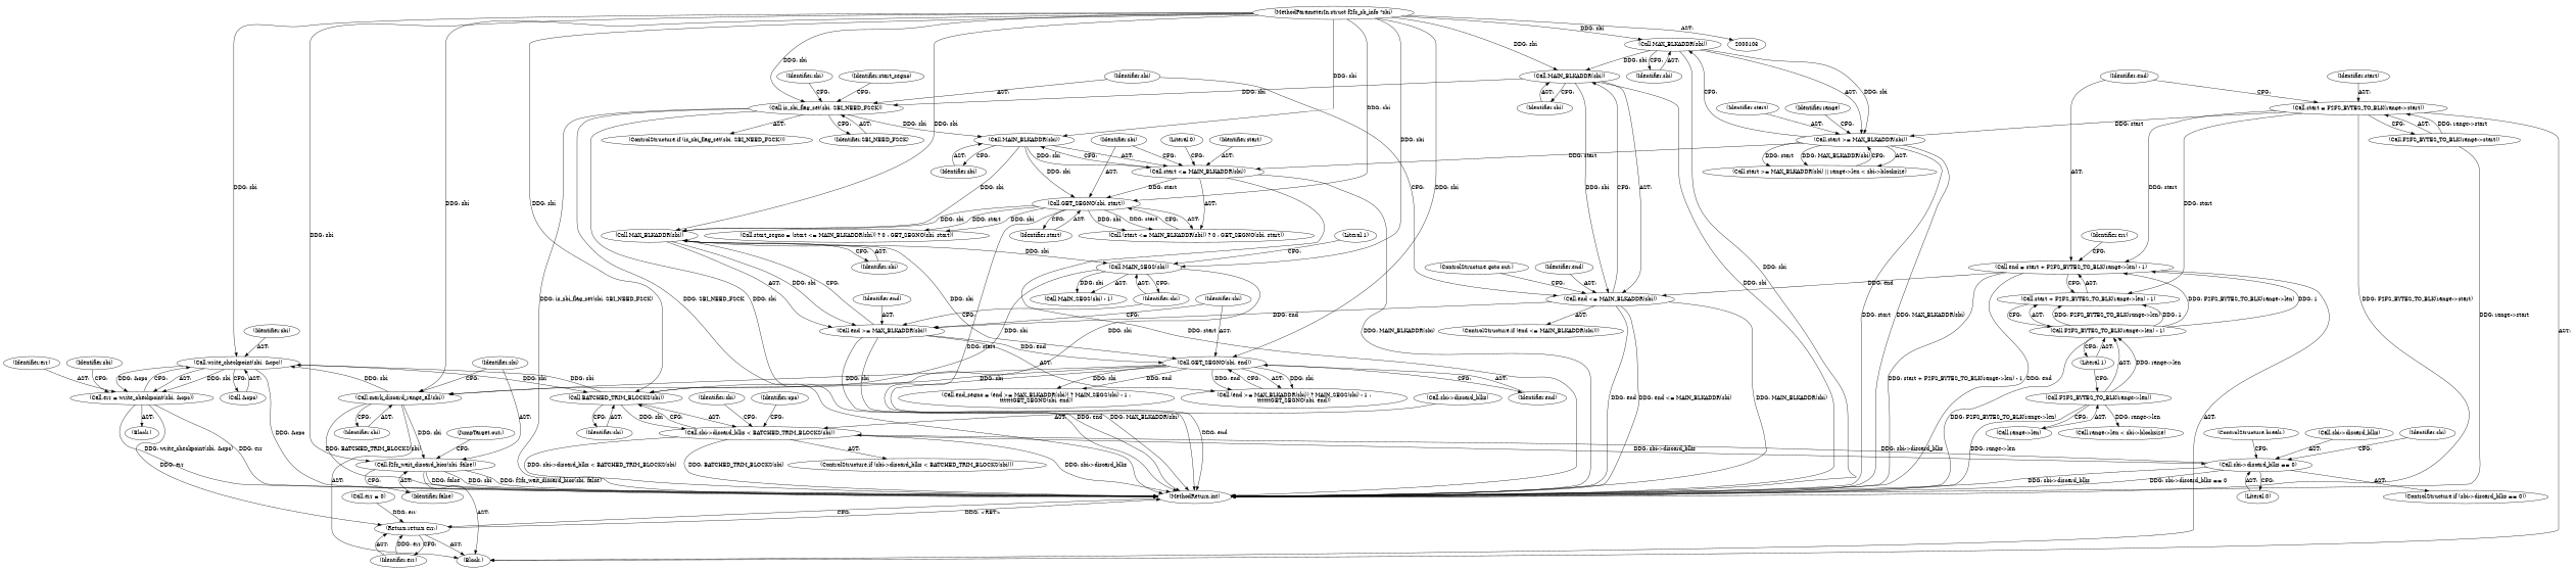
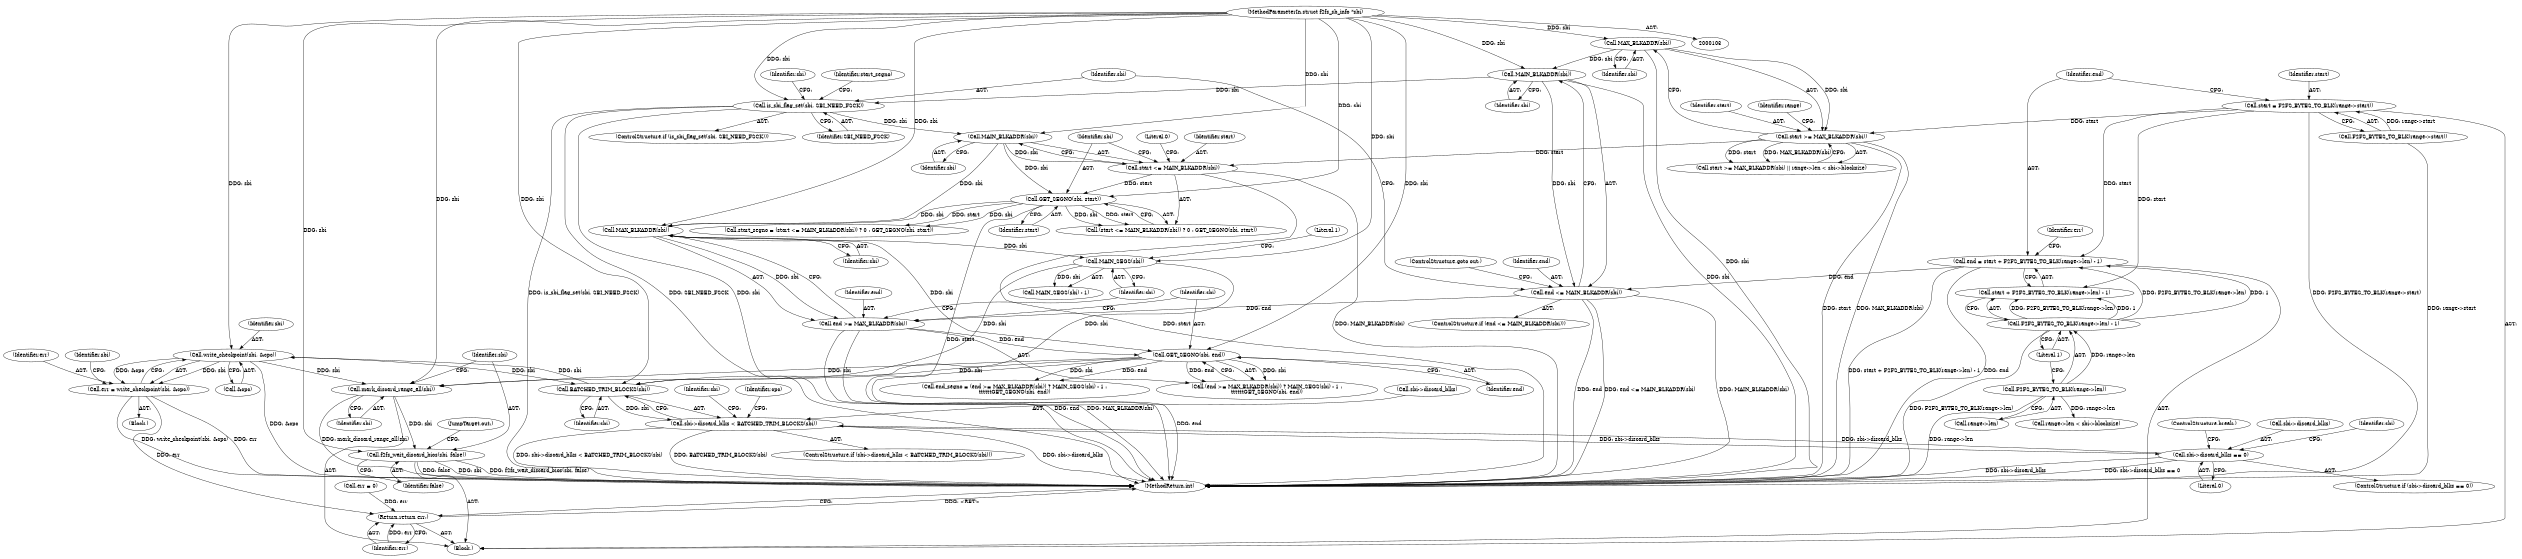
  digraph {
    n1 [label="(Call,write_checkpoint(sbi, &cpc))"]
    n2 [label="(Call,BATCHED_TRIM_BLOCKS(sbi))"]
    n3 [label="(Call,err = write_checkpoint(sbi, &cpc))"]
    n4 [label="(Call,mark_discard_range_all(sbi))"]
    n5 [label="(MethodReturn,int)"]
    n6 [label="(Call,&cpc)"]
    n7 [label="(Call,sbi->discard_blks < BATCHED_TRIM_BLOCKS(sbi))"]
    n8 [label="(Identifier,sbi)"]
    n9 [label="(Return,return err;)"]
    n10 [label="(Block,)"]
    n11 [label="(Call,f2fs_wait_discard_bios(sbi, false))"]
    n12 [label="(Block,)"]
    n13 [label="(Identifier,sbi)"]
    n14 [label="(Call,sbi->discard_blks == 0)"]
    n15 [label="(ControlStructure,if (sbi->discard_blks < BATCHED_TRIM_BLOCKS(sbi)))"]
    n16 [label="(Call,GET_SEGNO(sbi, end))"]
    n17 [label="(Call,end_segno = (end >= MAX_BLKADDR(sbi)) ? MAIN_SEGS(sbi) - 1 :\n\t\t\t\t\t\tGET_SEGNO(sbi, end))"]
    n18 [label="(Call,(end >= MAX_BLKADDR(sbi)) ? MAIN_SEGS(sbi) - 1 :\n\t\t\t\t\t\tGET_SEGNO(sbi, end))"]
    n19 [label="(Identifier,end)"]
    n20 [label="(Call,MAX_BLKADDR(sbi))"]
    n21 [label="(Call,end >= MAX_BLKADDR(sbi))"]
    n22 [label="(Call,MAIN_SEGS(sbi))"]
    n23 [label="(Identifier,sbi)"]
    n24 [label="(Call,MAIN_SEGS(sbi) - 1)"]
    n25 [label="(Identifier,sbi)"]
    n26 [label="(Call,GET_SEGNO(sbi, start))"]
    n27 [label="(Identifier,start)"]
    n28 [label="(Call,(start <= MAIN_BLKADDR(sbi)) ? 0 : GET_SEGNO(sbi, start))"]
    n29 [label="(Call,start_segno = (start <= MAIN_BLKADDR(sbi)) ? 0 : GET_SEGNO(sbi, start))"]
    n30 [label="(Call,MAIN_BLKADDR(sbi))"]
    n31 [label="(Call,start <= MAIN_BLKADDR(sbi))"]
    n32 [label="(Identifier,sbi)"]
    n33 [label="(Call,is_sbi_flag_set(sbi, SBI_NEED_FSCK))"]
    n34 [label="(ControlStructure,if (is_sbi_flag_set(sbi, SBI_NEED_FSCK)))"]
    n35 [label="(Identifier,SBI_NEED_FSCK)"]
    n36 [label="(Call,MAIN_BLKADDR(sbi))"]
    n37 [label="(Call,end <= MAIN_BLKADDR(sbi))"]
    n38 [label="(Identifier,sbi)"]
    n39 [label="(ControlStructure,if (end <= MAIN_BLKADDR(sbi)))"]
    n40 [label="(Call,MAX_BLKADDR(sbi))"]
    n41 [label="(Call,start >= MAX_BLKADDR(sbi))"]
    n42 [label="(Identifier,sbi)"]
    n43 [label="(Call,start >= MAX_BLKADDR(sbi) || range->len < sbi->blocksize)"]
    n44 [label="(MethodParameterIn,struct f2fs_sb_info *sbi)"]
    n45 [label=2000103]
    n46 [label="(Identifier,false)"]
    n47 [label="(Call,start = F2FS_BYTES_TO_BLK(range->start))"]
    n48 [label="(Call,F2FS_BYTES_TO_BLK(range->start))"]
    n49 [label="(Call,end = start + F2FS_BYTES_TO_BLK(range->len) - 1)"]
    n50 [label="(Call,start + F2FS_BYTES_TO_BLK(range->len) - 1)"]
    n51 [label="(Call,F2FS_BYTES_TO_BLK(range->len) - 1)"]
    n52 [label="(Literal,1)"]
    n53 [label="(Call,F2FS_BYTES_TO_BLK(range->len))"]
    n54 [label="(Call,range->len)"]
    n55 [label="(Call,range->len < sbi->blocksize)"]
    n56 [label="(Literal,0)"]
    n57 [label="(ControlStructure,if (sbi->discard_blks == 0))"]
    n58 [label="(Identifier,err)"]
    n59 [label="(Identifier,end)"]
    n60 [label="(Identifier,sbi)"]
    n61 [label="(Identifier,sbi)"]
    n62 [label="(Identifier,end)"]
    n63 [label="(Identifier,sbi)"]
    n64 [label="(ControlStructure,goto out;)"]
    n65 [label="(Identifier,err)"]
    n66 [label="(Identifier,err)"]
    n67 [label="(Literal,1)"]
    n68 [label="(Identifier,sbi)"]
    n69 [label="(Identifier,start)"]
    n70 [label="(Identifier,sbi)"]
    n71 [label="(Identifier,sbi)"]
    n72 [label="(Identifier,start)"]
    n73 [label="(Identifier,start_segno)"]
    n74 [label="(Identifier,range)"]
    n75 [label="(ControlStructure,break;)"]
    n76 [label="(Identifier,sbi)"]
    n77 [label="(Identifier,end)"]
    n78 [label="(Identifier,cpc)"]
    n79 [label="(Call,sbi->discard_blks)"]
    n80 [label="(Identifier,sbi)"]
    n81 [label="(Call,err = 0)"]
    n82 [label="(JumpTarget,out:)"]
    n83 [label="(Identifier,sbi)"]
    n84 [label="(Identifier,start)"]
    n85 [label="(Literal,0)"]
    n86 [label="(Call,sbi->discard_blks)"]
    n1 -> n2 [label="DDG: sbi"]
    n1 -> n3 [label="AST: "]
    n1 -> n3 [label="DDG: sbi"]
    n1 -> n3 [label="DDG: &cpc"]
-   n4 -> n1 [label="DDG: sbi"]
+   n1 -> n4 [label="DDG: sbi"]
    n1 -> n5 [label="DDG: &cpc"]
    n1 -> n6 [label="CFG: "]
    n2 -> n1 [label="DDG: sbi"]
    n2 -> n7 [label="AST: "]
    n2 -> n7 [label="DDG: sbi"]
    n2 -> n8 [label="CFG: "]
    n3 -> n1 [label="CFG: "]
    n3 -> n5 [label="DDG: write_checkpoint(sbi, &cpc)"]
    n3 -> n5 [label="DDG: err"]
    n3 -> n9 [label="DDG: err"]
    n3 -> n10 [label="AST: "]
-   n4 -> n5 [label="DDG: BATCHED_TRIM_BLOCKS(sbi)"]
+   n4 -> n5 [label="DDG: mark_discard_range_all(sbi)"]
    n4 -> n11 [label="DDG: sbi"]
    n4 -> n12 [label="AST: "]
    n4 -> n13 [label="CFG: "]
    n5 -> n9 [label="CFG: "]
    n6 -> n1 [label="AST: "]
    n7 -> n2 [label="CFG: "]
    n7 -> n5 [label="DDG: sbi->discard_blks"]
    n7 -> n5 [label="DDG: sbi->discard_blks < BATCHED_TRIM_BLOCKS(sbi)"]
    n7 -> n5 [label="DDG: BATCHED_TRIM_BLOCKS(sbi)"]
    n7 -> n14 [label="DDG: sbi->discard_blks"]
    n7 -> n15 [label="AST: "]
    n8 -> n2 [label="AST: "]
    n9 -> n5 [label="DDG: <RET>"]
    n9 -> n12 [label="AST: "]
    n9 -> n58 [label="CFG: "]
    n11 -> n5 [label="DDG: false"]
    n11 -> n5 [label="DDG: sbi"]
    n11 -> n5 [label="DDG: f2fs_wait_discard_bios(sbi, false)"]
    n11 -> n12 [label="AST: "]
    n11 -> n46 [label="CFG: "]
    n13 -> n4 [label="AST: "]
    n14 -> n5 [label="DDG: sbi->discard_blks"]
    n14 -> n5 [label="DDG: sbi->discard_blks == 0"]
    n14 -> n7 [label="DDG: sbi->discard_blks"]
    n14 -> n56 [label="CFG: "]
    n14 -> n57 [label="AST: "]
    n16 -> n2 [label="DDG: sbi"]
    n16 -> n4 [label="DDG: sbi"]
    n16 -> n5 [label="DDG: end"]
    n16 -> n17 [label="DDG: sbi"]
    n16 -> n17 [label="DDG: end"]
    n16 -> n18 [label="AST: "]
    n16 -> n18 [label="DDG: sbi"]
    n16 -> n18 [label="DDG: end"]
    n16 -> n19 [label="CFG: "]
    n18 -> n16 [label="CFG: "]
    n19 -> n16 [label="AST: "]
    n20 -> n16 [label="DDG: sbi"]
    n20 -> n21 [label="AST: "]
    n20 -> n21 [label="DDG: sbi"]
    n20 -> n22 [label="DDG: sbi"]
    n20 -> n23 [label="CFG: "]
    n21 -> n5 [label="DDG: end"]
    n21 -> n5 [label="DDG: MAX_BLKADDR(sbi)"]
    n21 -> n16 [label="DDG: end"]
    n21 -> n18 [label="AST: "]
    n21 -> n20 [label="CFG: "]
    n22 -> n2 [label="DDG: sbi"]
    n22 -> n4 [label="DDG: sbi"]
    n22 -> n24 [label="AST: "]
    n22 -> n24 [label="DDG: sbi"]
    n22 -> n25 [label="CFG: "]
    n23 -> n20 [label="AST: "]
    n25 -> n21 [label="CFG: "]
    n25 -> n22 [label="AST: "]
    n26 -> n5 [label="DDG: start"]
    n26 -> n20 [label="DDG: sbi"]
    n26 -> n27 [label="CFG: "]
    n26 -> n28 [label="AST: "]
    n26 -> n28 [label="DDG: sbi"]
    n26 -> n28 [label="DDG: start"]
    n26 -> n29 [label="DDG: sbi"]
    n26 -> n29 [label="DDG: start"]
    n27 -> n26 [label="AST: "]
    n28 -> n26 [label="CFG: "]
    n30 -> n20 [label="DDG: sbi"]
    n30 -> n26 [label="DDG: sbi"]
    n30 -> n31 [label="AST: "]
    n30 -> n31 [label="DDG: sbi"]
    n30 -> n32 [label="CFG: "]
    n31 -> n5 [label="DDG: MAIN_BLKADDR(sbi)"]
    n31 -> n5 [label="DDG: start"]
    n31 -> n26 [label="DDG: start"]
    n31 -> n28 [label="AST: "]
    n31 -> n30 [label="CFG: "]
    n32 -> n30 [label="AST: "]
    n33 -> n5 [label="DDG: is_sbi_flag_set(sbi, SBI_NEED_FSCK)"]
    n33 -> n5 [label="DDG: SBI_NEED_FSCK"]
    n33 -> n5 [label="DDG: sbi"]
    n33 -> n30 [label="DDG: sbi"]
    n33 -> n34 [label="AST: "]
    n33 -> n35 [label="CFG: "]
    n35 -> n33 [label="AST: "]
    n36 -> n5 [label="DDG: sbi"]
    n36 -> n33 [label="DDG: sbi"]
    n36 -> n37 [label="AST: "]
    n36 -> n37 [label="DDG: sbi"]
    n36 -> n38 [label="CFG: "]
    n37 -> n5 [label="DDG: end"]
    n37 -> n5 [label="DDG: end <= MAIN_BLKADDR(sbi)"]
    n37 -> n5 [label="DDG: MAIN_BLKADDR(sbi)"]
    n37 -> n21 [label="DDG: end"]
    n37 -> n36 [label="CFG: "]
    n37 -> n39 [label="AST: "]
    n38 -> n36 [label="AST: "]
    n40 -> n5 [label="DDG: sbi"]
    n40 -> n36 [label="DDG: sbi"]
    n40 -> n41 [label="AST: "]
    n40 -> n41 [label="DDG: sbi"]
    n40 -> n42 [label="CFG: "]
    n41 -> n5 [label="DDG: start"]
    n41 -> n5 [label="DDG: MAX_BLKADDR(sbi)"]
    n41 -> n31 [label="DDG: start"]
    n41 -> n40 [label="CFG: "]
    n41 -> n43 [label="AST: "]
    n41 -> n43 [label="DDG: start"]
    n41 -> n43 [label="DDG: MAX_BLKADDR(sbi)"]
    n42 -> n40 [label="AST: "]
    n43 -> n41 [label="CFG: "]
    n44 -> n1 [label="DDG: sbi"]
    n44 -> n2 [label="DDG: sbi"]
    n44 -> n4 [label="DDG: sbi"]
    n44 -> n11 [label="DDG: sbi"]
    n44 -> n16 [label="DDG: sbi"]
    n44 -> n20 [label="DDG: sbi"]
    n44 -> n22 [label="DDG: sbi"]
    n44 -> n26 [label="DDG: sbi"]
    n44 -> n30 [label="DDG: sbi"]
    n44 -> n33 [label="DDG: sbi"]
    n44 -> n36 [label="DDG: sbi"]
    n44 -> n40 [label="DDG: sbi"]
    n44 -> n45 [label="AST: "]
    n46 -> n11 [label="AST: "]
    n47 -> n5 [label="DDG: F2FS_BYTES_TO_BLK(range->start)"]
    n47 -> n12 [label="AST: "]
    n47 -> n41 [label="DDG: start"]
    n47 -> n48 [label="CFG: "]
    n47 -> n49 [label="DDG: start"]
    n47 -> n50 [label="DDG: start"]
    n48 -> n5 [label="DDG: range->start"]
    n48 -> n47 [label="AST: "]
    n48 -> n47 [label="DDG: range->start"]
    n49 -> n5 [label="DDG: start + F2FS_BYTES_TO_BLK(range->len) - 1"]
    n49 -> n5 [label="DDG: end"]
    n49 -> n12 [label="AST: "]
    n49 -> n37 [label="DDG: end"]
    n49 -> n50 [label="CFG: "]
    n50 -> n49 [label="AST: "]
    n50 -> n51 [label="CFG: "]
    n51 -> n5 [label="DDG: F2FS_BYTES_TO_BLK(range->len)"]
    n51 -> n49 [label="DDG: F2FS_BYTES_TO_BLK(range->len)"]
    n51 -> n49 [label="DDG: 1"]
    n51 -> n50 [label="AST: "]
    n51 -> n50 [label="DDG: F2FS_BYTES_TO_BLK(range->len)"]
    n51 -> n50 [label="DDG: 1"]
    n51 -> n52 [label="CFG: "]
    n52 -> n51 [label="AST: "]
    n52 -> n53 [label="CFG: "]
    n53 -> n5 [label="DDG: range->len"]
    n53 -> n51 [label="AST: "]
    n53 -> n51 [label="DDG: range->len"]
    n53 -> n54 [label="CFG: "]
    n53 -> n55 [label="DDG: range->len"]
    n54 -> n53 [label="AST: "]
    n56 -> n14 [label="AST: "]
    n58 -> n9 [label="AST: "]
    n58 -> n9 [label="DDG: err"]
    n59 -> n21 [label="AST: "]
    n60 -> n1 [label="AST: "]
    n61 -> n33 [label="CFG: "]
    n62 -> n47 [label="CFG: "]
    n62 -> n49 [label="AST: "]
    n63 -> n16 [label="AST: "]
    n63 -> n21 [label="CFG: "]
    n64 -> n37 [label="CFG: "]
    n65 -> n3 [label="AST: "]
    n66 -> n49 [label="CFG: "]
    n67 -> n22 [label="CFG: "]
    n68 -> n14 [label="CFG: "]
    n69 -> n31 [label="AST: "]
    n70 -> n4 [label="CFG: "]
    n70 -> n11 [label="AST: "]
    n71 -> n7 [label="CFG: "]
    n72 -> n47 [label="AST: "]
    n73 -> n33 [label="CFG: "]
    n74 -> n41 [label="CFG: "]
    n75 -> n14 [label="CFG: "]
    n76 -> n33 [label="AST: "]
    n76 -> n37 [label="CFG: "]
    n77 -> n37 [label="AST: "]
    n78 -> n7 [label="CFG: "]
    n79 -> n7 [label="AST: "]
    n80 -> n3 [label="CFG: "]
    n81 -> n9 [label="DDG: err"]
    n82 -> n11 [label="CFG: "]
    n83 -> n26 [label="AST: "]
    n83 -> n31 [label="CFG: "]
    n84 -> n41 [label="AST: "]
    n85 -> n31 [label="CFG: "]
    n86 -> n14 [label="AST: "]
  }
